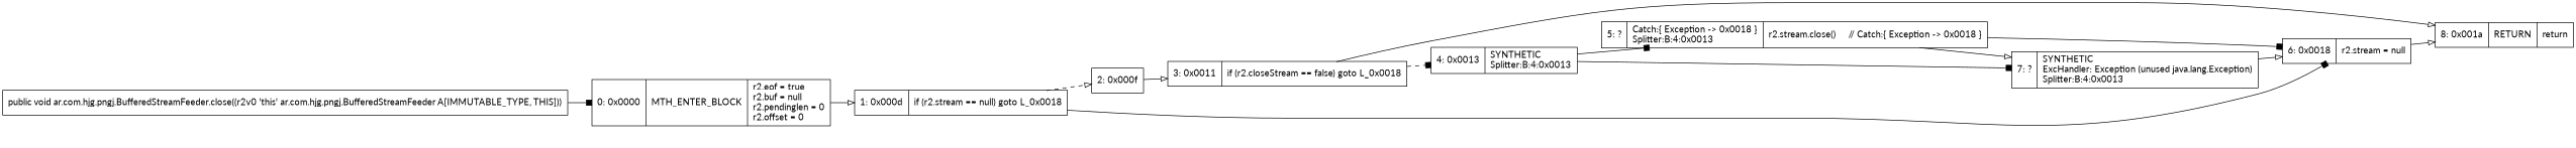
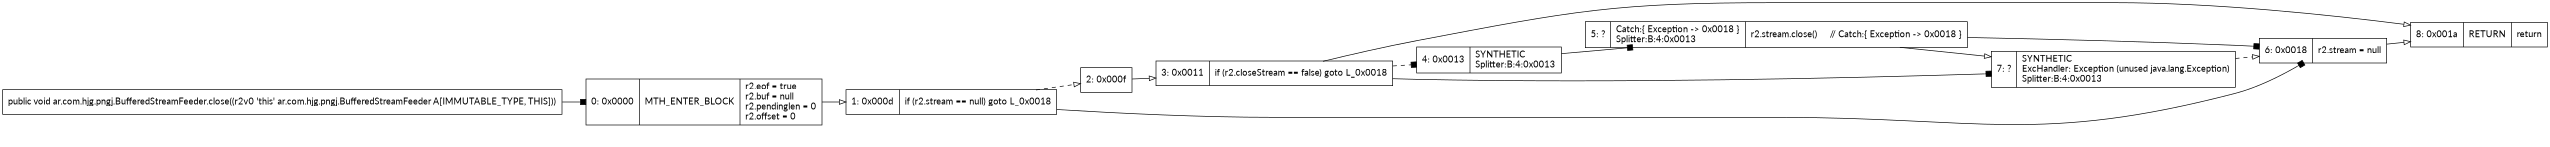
  digraph {
    fontname=Lato
    rankdir=LR
    node [fontname=Lato shape=record]
    edge [arrowhead=onormal fontname=Lato]
    n1 [label="{0\:\ 0x0000|MTH_ENTER_BLOCK\l|r2.eof = true\lr2.buf = null\lr2.pendinglen = 0\lr2.offset = 0\l}"]
    n2 [label="{1\:\ 0x000d|if (r2.stream == null) goto L_0x0018\l}"]
    n3 [label="{2\:\ 0x000f}"]
    n4 [label="{6\:\ 0x0018|r2.stream = null\l}"]
    n5 [label="{3\:\ 0x0011|if (r2.closeStream == false) goto L_0x0018\l}"]
    n6 [label="{8\:\ 0x001a|RETURN\l|return\l}"]
    n7 [label="{4\:\ 0x0013|SYNTHETIC\lSplitter:B:4:0x0013\l}"]
    n8 [label="{5\:\ ?|Catch:\{ Exception \-\> 0x0018 \}\lSplitter:B:4:0x0013\l|r2.stream.close()     \/\/ Catch:\{ Exception \-\> 0x0018 \}\l}"]
    n9 [label="{7\:\ ?|SYNTHETIC\lExcHandler: Exception (unused java.lang.Exception)\lSplitter:B:4:0x0013\l}"]
    n10 [label="{public void ar.com.hjg.pngj.BufferedStreamFeeder.close((r2v0 'this' ar.com.hjg.pngj.BufferedStreamFeeder A[IMMUTABLE_TYPE, THIS])) }"]
    n1 -> n2
    n2 -> n3 [style=dashed]
    n2 -> n4 [arrowhead=box]
    n3 -> n5
    n4 -> n6
    n5 -> n6
    n5 -> n7 [arrowhead=box style=dashed]
    n7 -> n8 [arrowhead=box]
-   n7 -> n9 [arrowhead=box]
+   n5 -> n9 [arrowhead=box]
    n8 -> n4 [arrowhead=box]
    n8 -> n9
-   n9 -> n4
+   n9 -> n4 [style=dashed]
    n10 -> n1 [arrowhead=box]
  }
